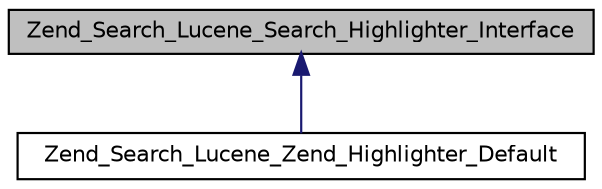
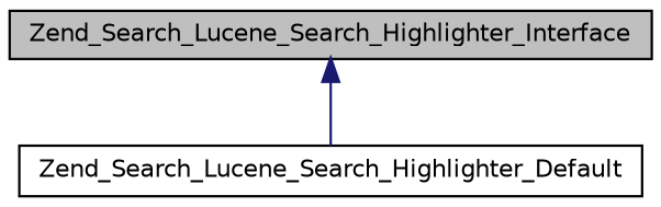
  digraph {
    node [color=black fontname=Helvetica fontsize=10 shape=record style=filled]
    n1 [fillcolor=grey75 fontcolor=black height=0.2 label=Zend_Search_Lucene_Search_Highlighter_Interface width=0.4]
-   n2 [fillcolor=white height=0.2 label=Zend_Search_Lucene_Zend_Highlighter_Default width=0.4]
+   n2 [fillcolor=white height=0.2 label=Zend_Search_Lucene_Search_Highlighter_Default width=0.4]
    n1 -> n2 [color=midnightblue dir=back fontname=Helvetica fontsize=10 labelfontname=Helvetica labelfontsize=10 style=solid]
  }
